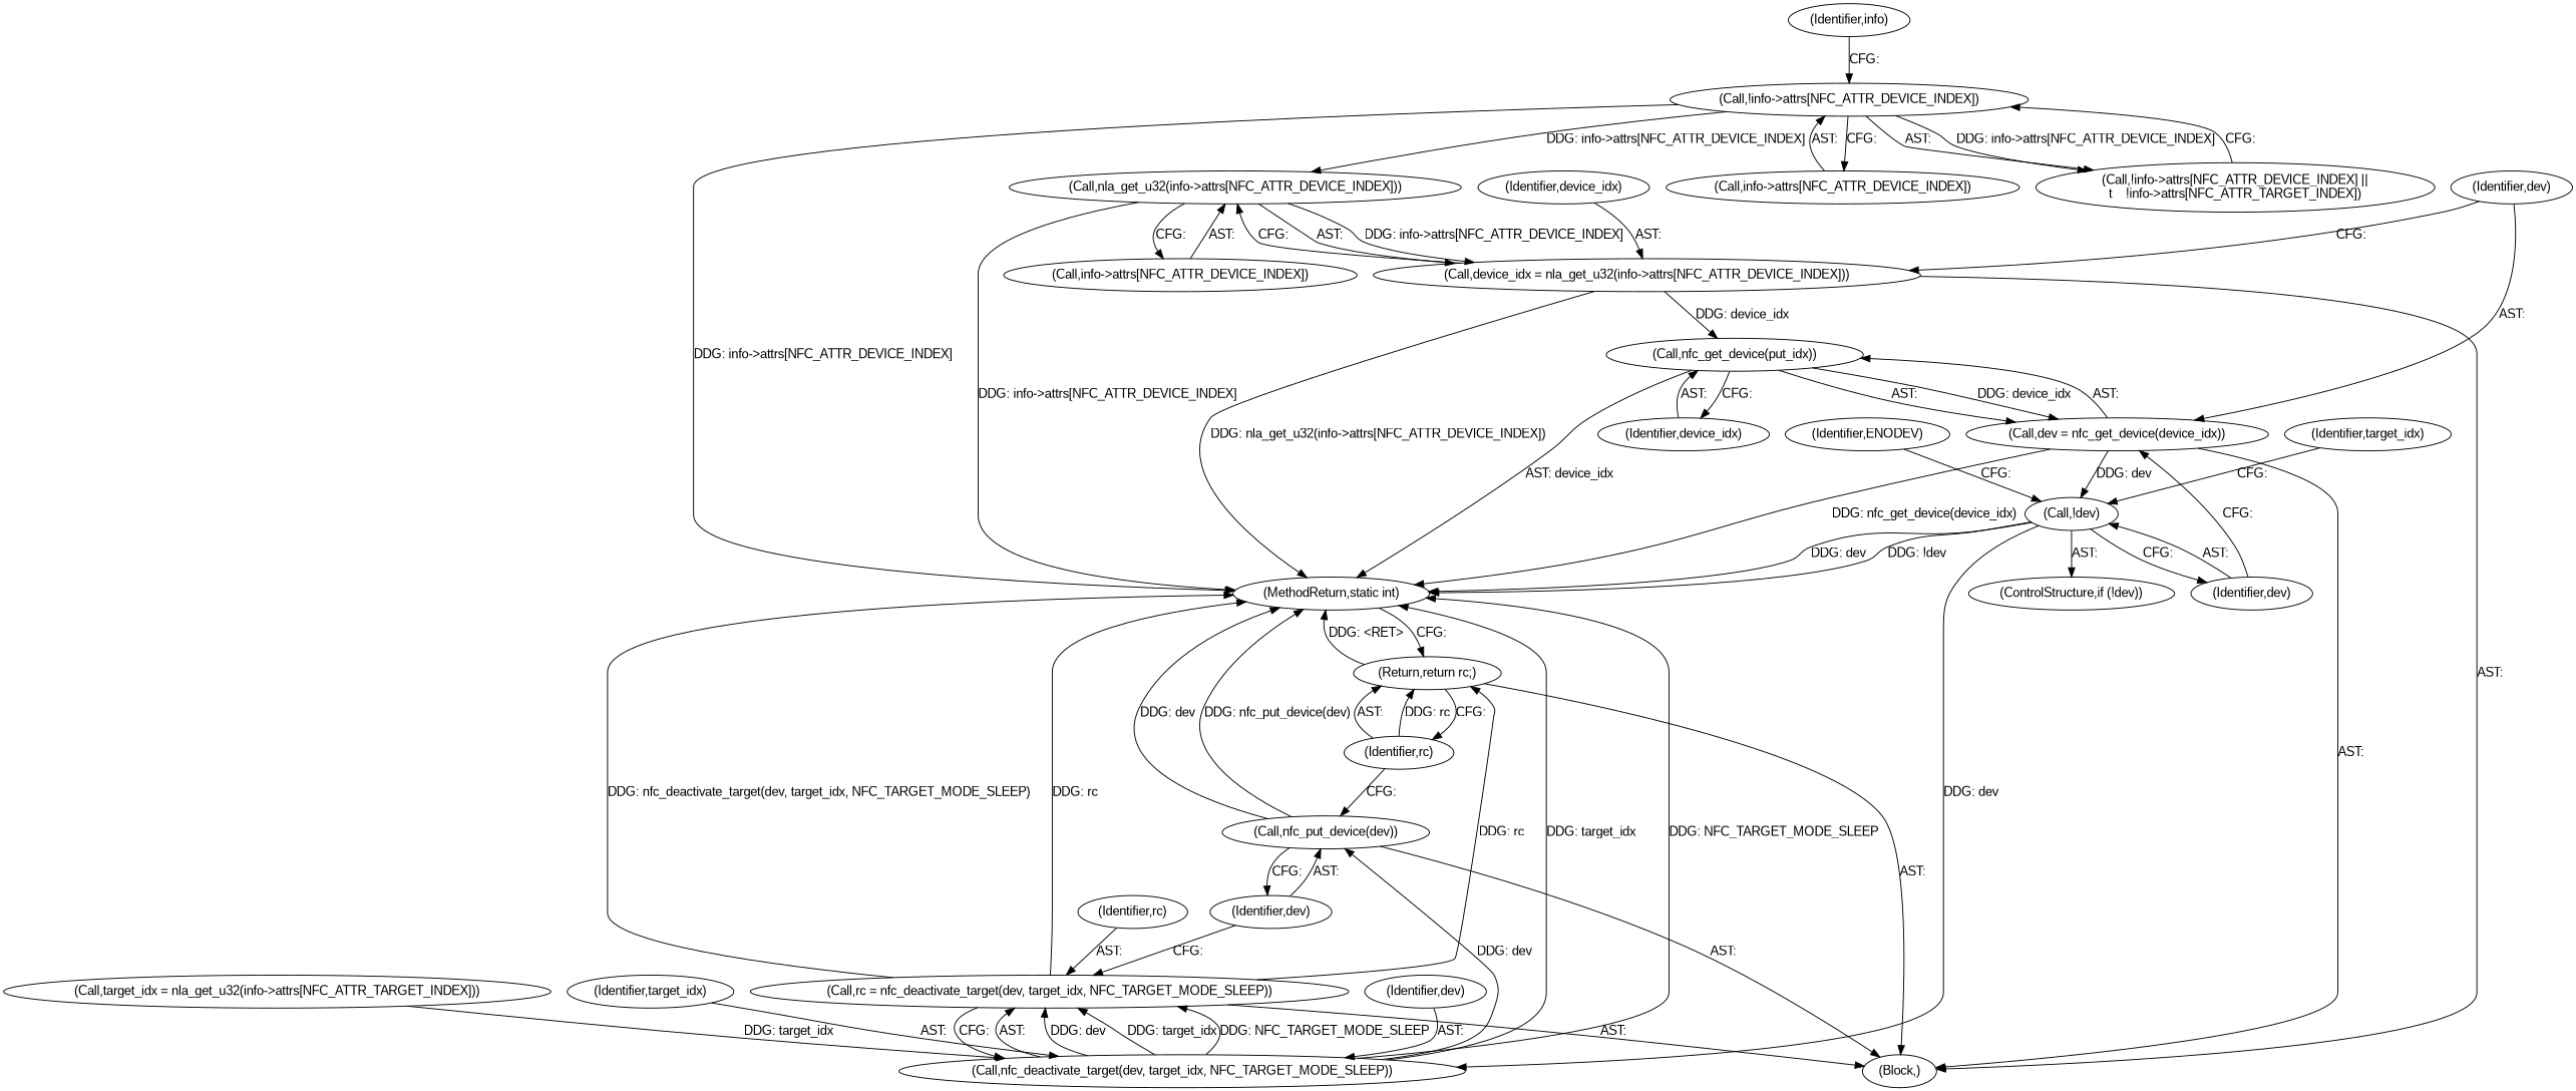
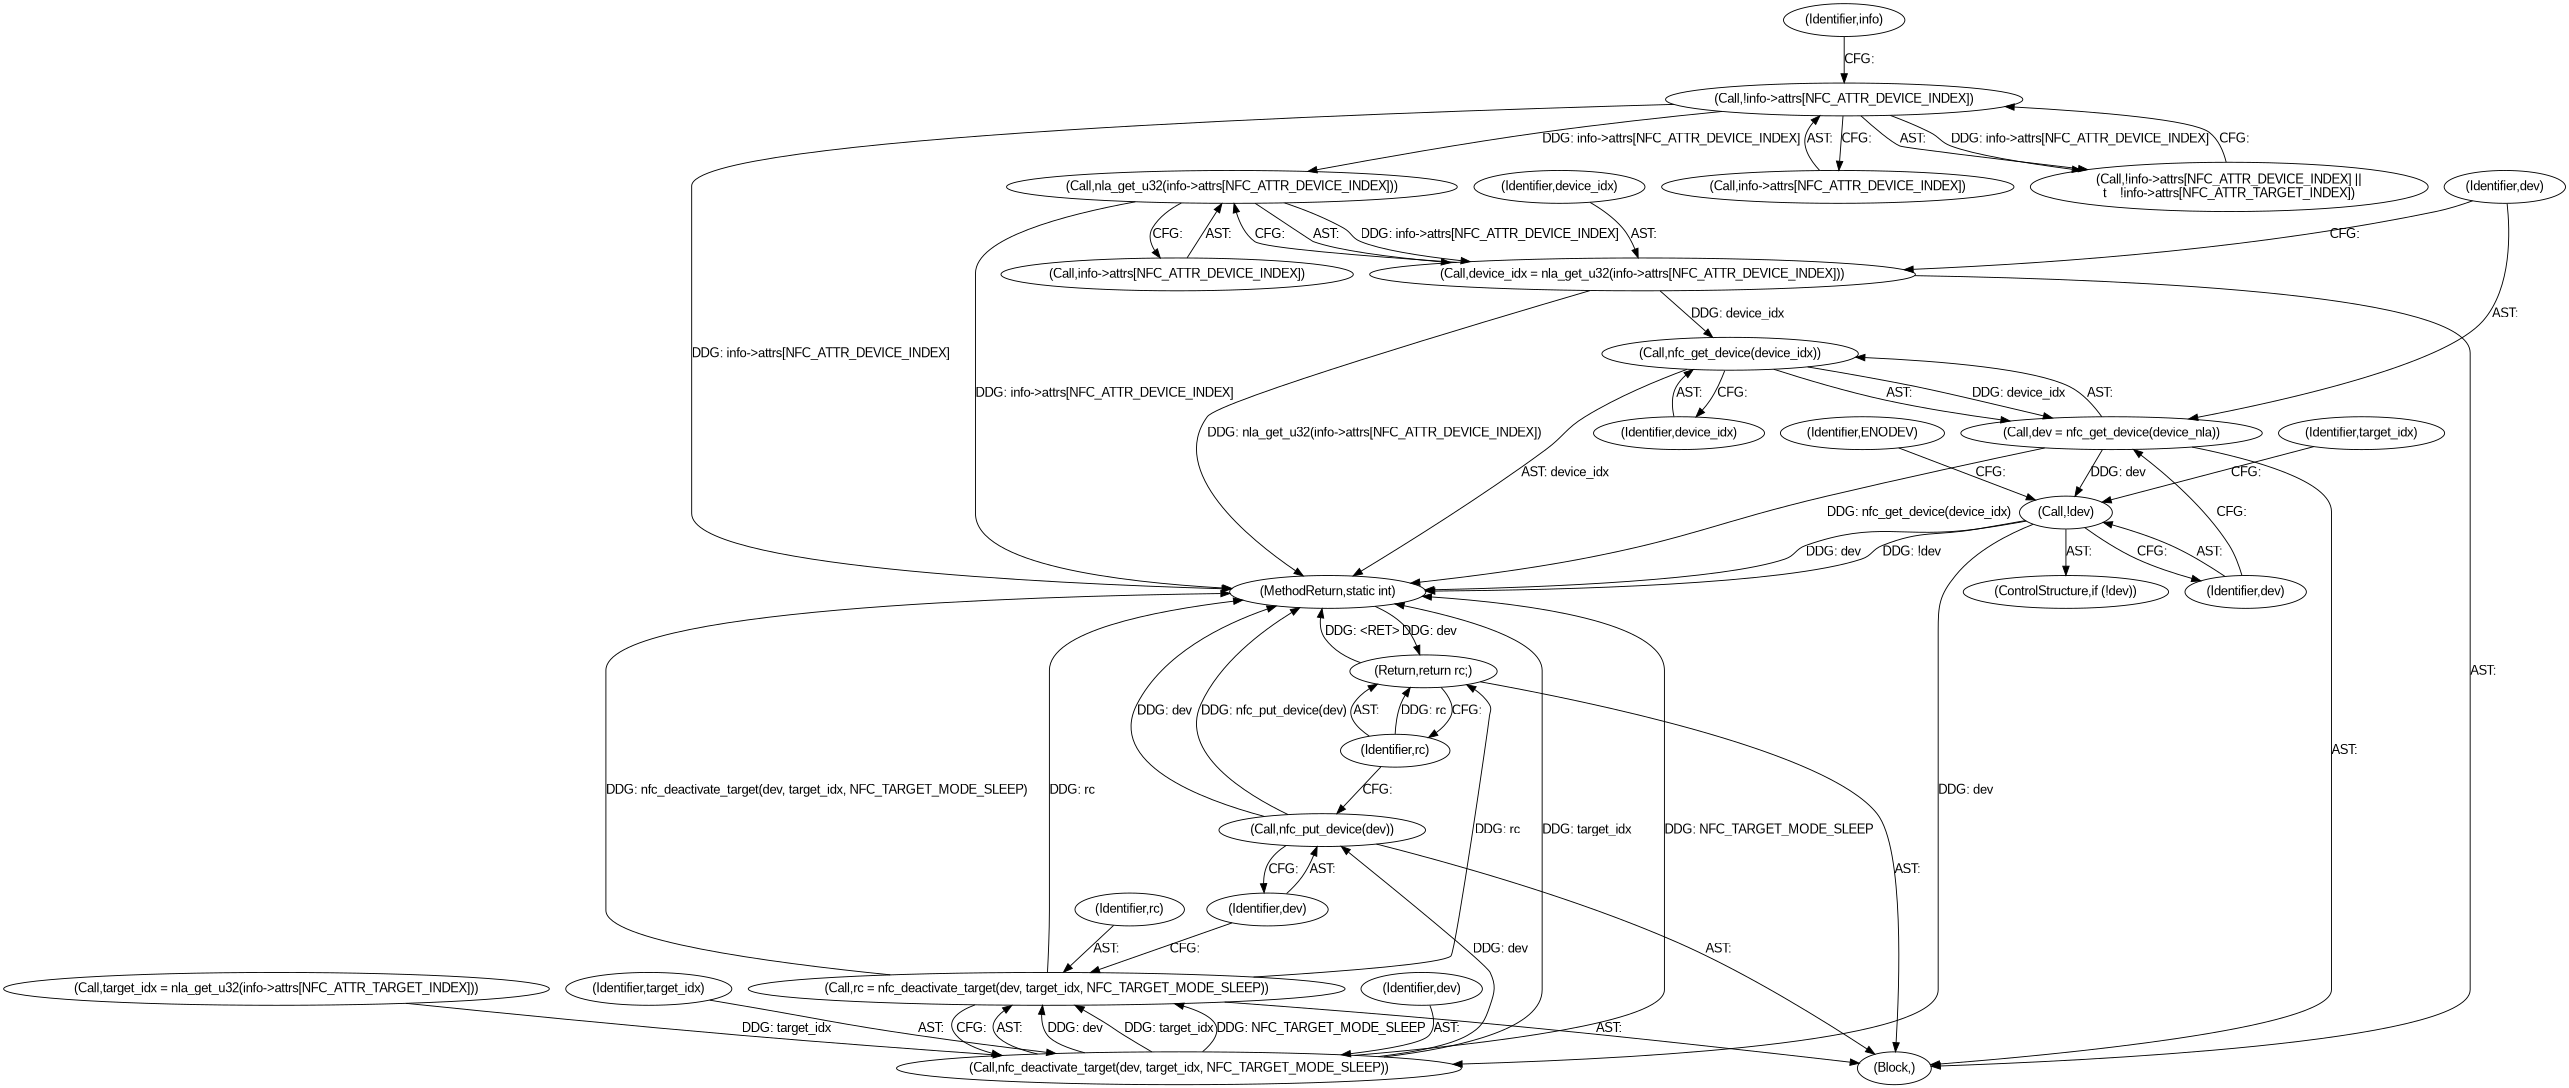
  digraph {
    fontname="Liberation Sans"
    node [fontname="Liberation Sans"]
    edge [fontname="Liberation Sans"]
    n1 [label="(Call,nla_get_u32(info->attrs[NFC_ATTR_DEVICE_INDEX]))"]
    n2 [label="(Call,device_idx = nla_get_u32(info->attrs[NFC_ATTR_DEVICE_INDEX]))"]
    n3 [label="(MethodReturn,static int)"]
    n4 [label="(Call,info->attrs[NFC_ATTR_DEVICE_INDEX])"]
-   n5 [label="(Call,nfc_get_device(put_idx))"]
+   n5 [label="(Call,nfc_get_device(device_idx))"]
    n6 [label="(Block,)"]
    n7 [label="(Return,return rc;)"]
    n8 [label="(Call,!info->attrs[NFC_ATTR_DEVICE_INDEX])"]
    n9 [label="(Call,info->attrs[NFC_ATTR_DEVICE_INDEX])"]
    n10 [label="(Call,!info->attrs[NFC_ATTR_DEVICE_INDEX] ||\n\t    !info->attrs[NFC_ATTR_TARGET_INDEX])"]
-   n11 [label="(Call,dev = nfc_get_device(device_idx))"]
+   n11 [label="(Call,dev = nfc_get_device(device_nla))"]
    n12 [label="(Identifier,device_idx)"]
    n13 [label="(Call,!dev)"]
    n14 [label="(Call,nfc_deactivate_target(dev, target_idx, NFC_TARGET_MODE_SLEEP))"]
    n15 [label="(ControlStructure,if (!dev))"]
    n16 [label="(Identifier,dev)"]
    n17 [label="(Call,rc = nfc_deactivate_target(dev, target_idx, NFC_TARGET_MODE_SLEEP))"]
    n18 [label="(Call,nfc_put_device(dev))"]
    n19 [label="(Identifier,dev)"]
    n20 [label="(Identifier,rc)"]
    n21 [label="(Call,target_idx = nla_get_u32(info->attrs[NFC_ATTR_TARGET_INDEX]))"]
    n22 [label="(Identifier,dev)"]
    n23 [label="(Identifier,target_idx)"]
    n24 [label="(Identifier,rc)"]
    n25 [label="(Identifier,info)"]
    n26 [label="(Identifier,ENODEV)"]
    n27 [label="(Identifier,device_idx)"]
    n28 [label="(Identifier,target_idx)"]
    n29 [label="(Identifier,dev)"]
    n1 -> n2 [label="AST: "]
    n1 -> n2 [label="DDG: info->attrs[NFC_ATTR_DEVICE_INDEX]"]
    n1 -> n3 [label="DDG: info->attrs[NFC_ATTR_DEVICE_INDEX]"]
    n1 -> n4 [label="CFG: "]
    n2 -> n1 [label="CFG: "]
    n2 -> n3 [label="DDG: nla_get_u32(info->attrs[NFC_ATTR_DEVICE_INDEX])"]
    n2 -> n5 [label="DDG: device_idx"]
    n2 -> n6 [label="AST: "]
-   n3 -> n7 [label="CFG: "]
+   n3 -> n7 [label="DDG: dev"]
    n4 -> n1 [label="AST: "]
    n5 -> n3 [label="AST: device_idx"]
    n5 -> n11 [label="AST: "]
    n5 -> n11 [label="DDG: device_idx"]
    n5 -> n12 [label="CFG: "]
    n7 -> n3 [label="DDG: <RET>"]
    n7 -> n6 [label="AST: "]
    n7 -> n20 [label="CFG: "]
    n8 -> n1 [label="DDG: info->attrs[NFC_ATTR_DEVICE_INDEX]"]
    n8 -> n3 [label="DDG: info->attrs[NFC_ATTR_DEVICE_INDEX]"]
    n8 -> n9 [label="CFG: "]
    n8 -> n10 [label="AST: "]
    n8 -> n10 [label="DDG: info->attrs[NFC_ATTR_DEVICE_INDEX]"]
    n9 -> n8 [label="AST: "]
    n10 -> n8 [label="CFG: "]
    n11 -> n3 [label="DDG: nfc_get_device(device_idx)"]
    n11 -> n5 [label="AST: "]
    n11 -> n6 [label="AST: "]
    n11 -> n13 [label="DDG: dev"]
    n12 -> n5 [label="AST: "]
    n13 -> n3 [label="DDG: dev"]
    n13 -> n3 [label="DDG: !dev"]
    n13 -> n14 [label="DDG: dev"]
    n13 -> n15 [label="AST: "]
    n13 -> n16 [label="CFG: "]
    n14 -> n3 [label="DDG: target_idx"]
    n14 -> n3 [label="DDG: NFC_TARGET_MODE_SLEEP"]
    n14 -> n17 [label="AST: "]
    n14 -> n17 [label="DDG: dev"]
    n14 -> n17 [label="DDG: target_idx"]
    n14 -> n17 [label="DDG: NFC_TARGET_MODE_SLEEP"]
    n14 -> n18 [label="DDG: dev"]
    n16 -> n11 [label="CFG: "]
    n16 -> n13 [label="AST: "]
    n17 -> n3 [label="DDG: rc"]
    n17 -> n3 [label="DDG: nfc_deactivate_target(dev, target_idx, NFC_TARGET_MODE_SLEEP)"]
    n17 -> n6 [label="AST: "]
    n17 -> n7 [label="DDG: rc"]
    n17 -> n14 [label="CFG: "]
    n18 -> n3 [label="DDG: nfc_put_device(dev)"]
    n18 -> n3 [label="DDG: dev"]
    n18 -> n6 [label="AST: "]
    n18 -> n19 [label="CFG: "]
    n19 -> n17 [label="CFG: "]
    n19 -> n18 [label="AST: "]
    n20 -> n7 [label="AST: "]
    n20 -> n7 [label="DDG: rc"]
    n20 -> n18 [label="CFG: "]
    n21 -> n14 [label="DDG: target_idx"]
    n22 -> n2 [label="CFG: "]
    n22 -> n11 [label="AST: "]
    n23 -> n14 [label="AST: "]
    n24 -> n17 [label="AST: "]
    n25 -> n8 [label="CFG: "]
    n26 -> n13 [label="CFG: "]
    n27 -> n2 [label="AST: "]
    n28 -> n13 [label="CFG: "]
    n29 -> n14 [label="AST: "]
  }
